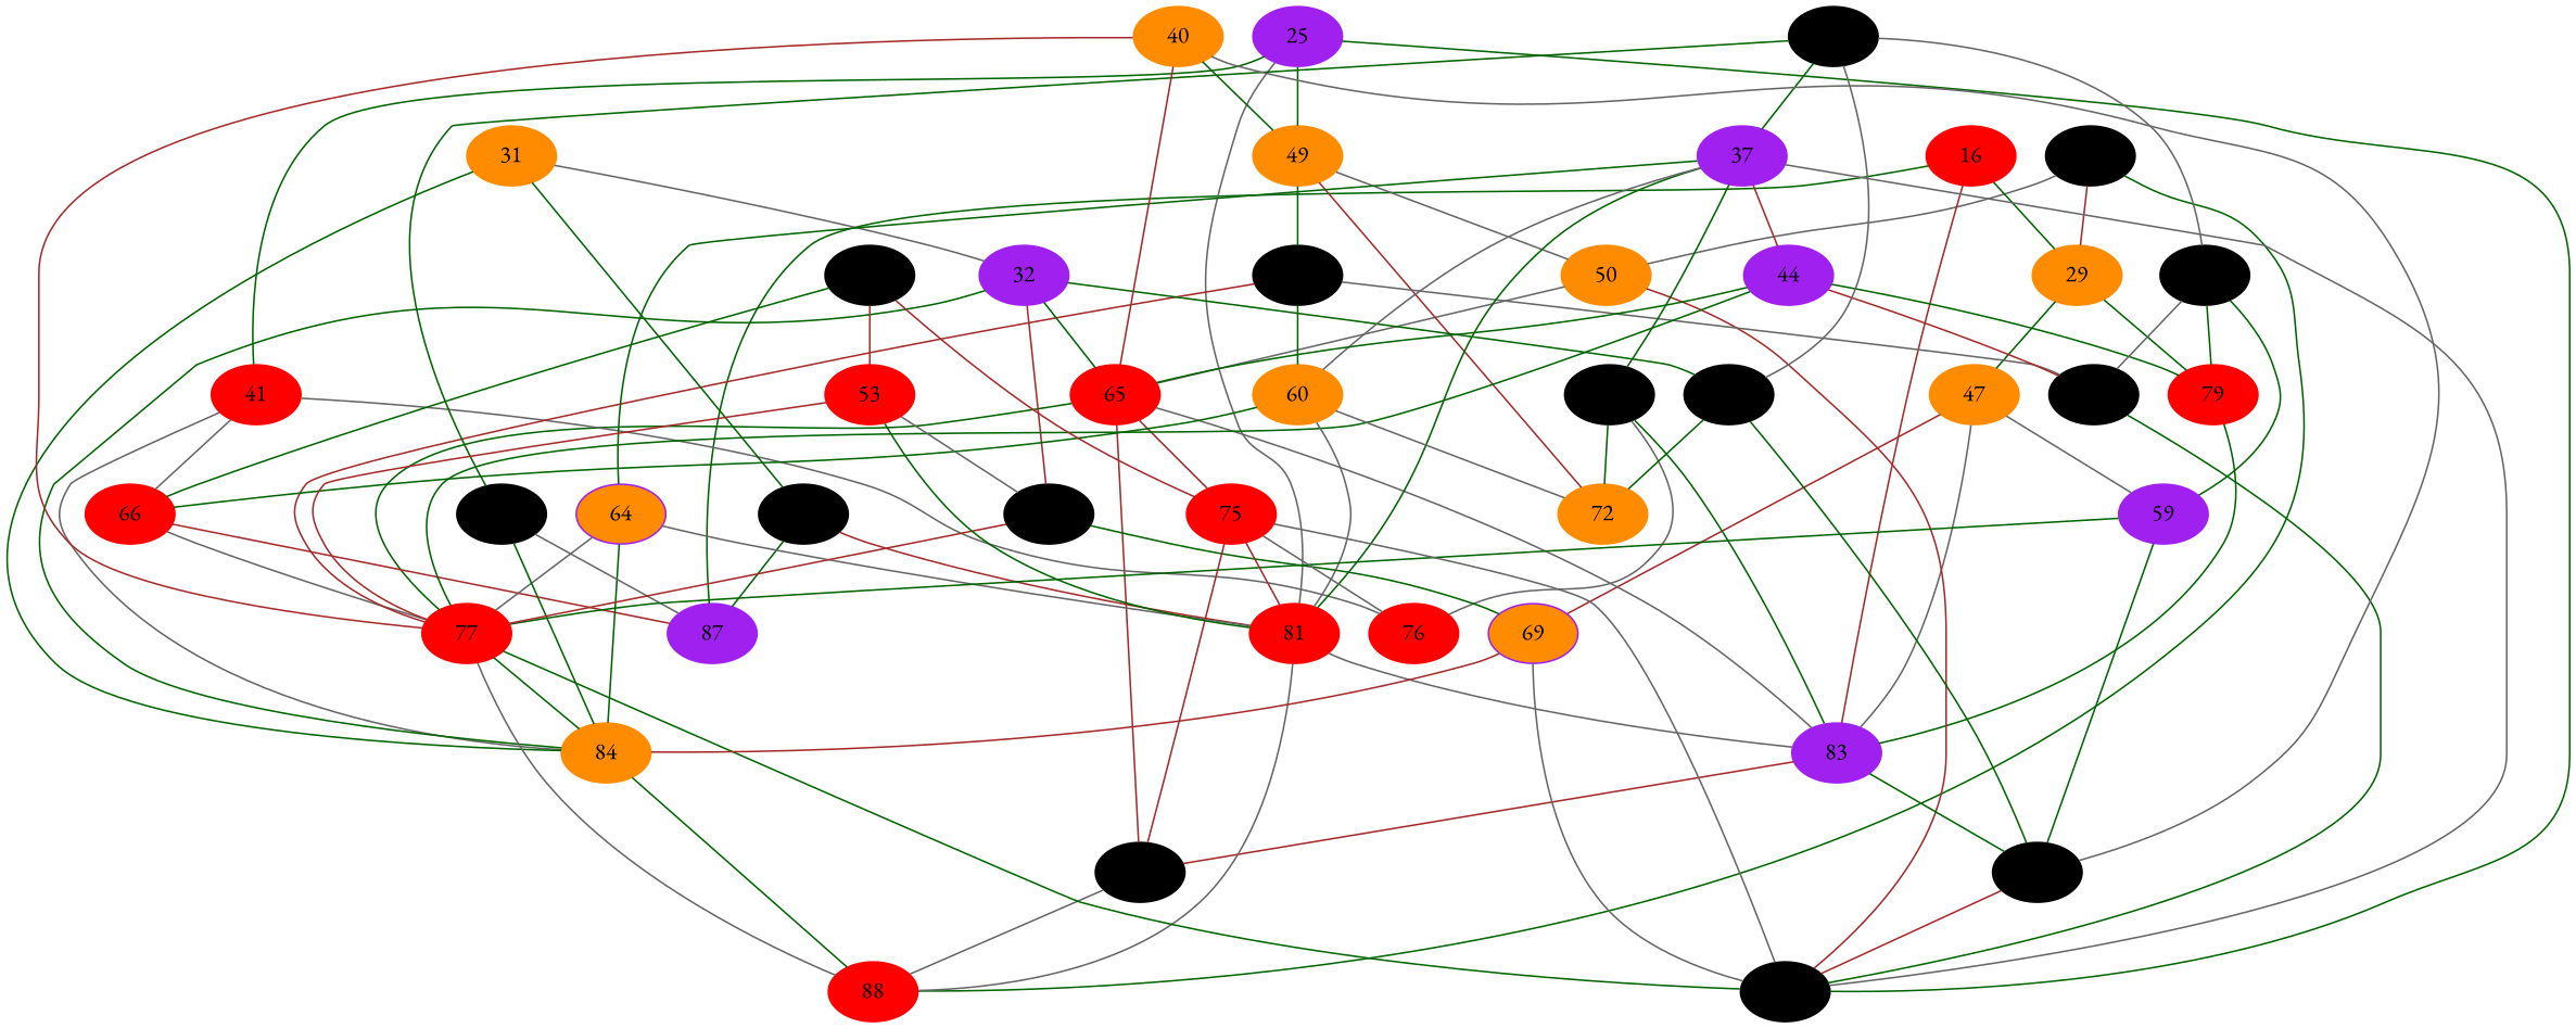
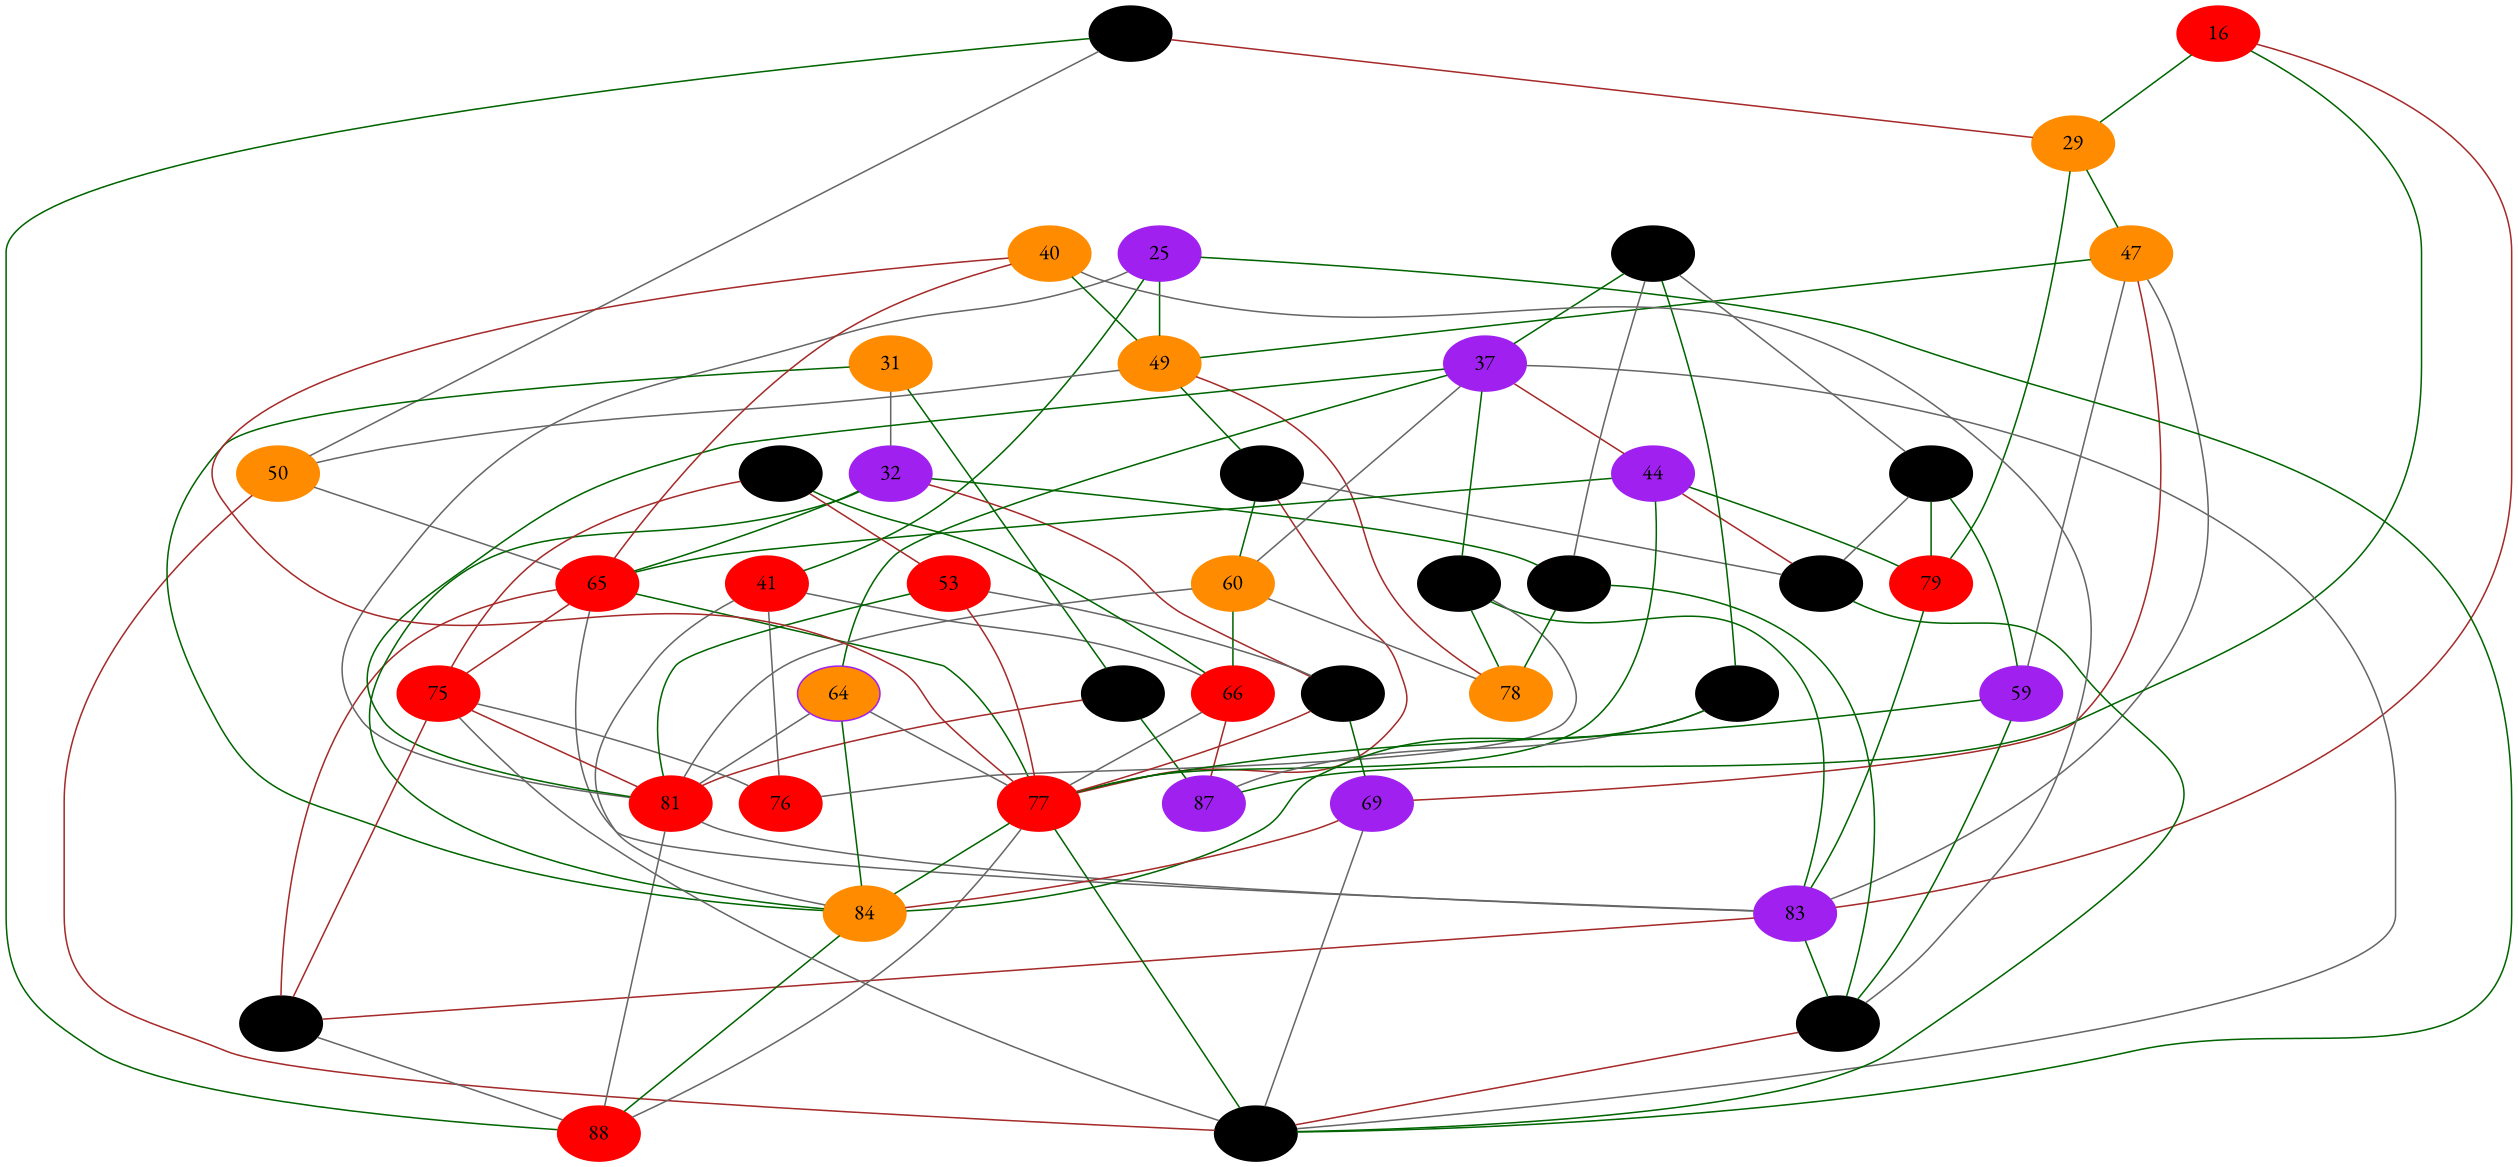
  graph {
    fontname="EB Garamond"
    node [color=black fontname="EB Garamond" style=filled]
    edge [color=darkgreen fontname="EB Garamond"]
    29 [color=darkorange super="+20"]
    79 [color=red]
    47 [color=darkorange]
    2
    50 [color=darkorange]
    88 [color=red super="+18+35+51"]
    89 [super="+1+36+6+27+11"]
    65 [color=red super="+4+5+33"]
    16 [color=red]
    83 [color=purple super="+17+45"]
    87 [color=purple super="+82"]
    86 [super="+48"]
    85 [super="+58"]
    25 [color=purple]
    41 [color=red]
    49 [color=darkorange super="+39"]
    81 [color=red super="+3+28+68"]
    84 [color=darkorange super="+72"]
    66 [color=red super="+7"]
    76 [color=red]
-   78 [color=darkorange label=72]
+   78 [color=darkorange]
    55
    31 [color=darkorange]
    32 [color=purple]
    54
    37 [color=purple super="+34"]
    44 [color=purple super="+21"]
    60 [color=darkorange super="+15"]
    64 [color=purple fillcolor=darkorange super="+14"]
    67
    30
    43
    46
    80
    63
    59 [color=purple]
    62
    77 [color=red super="+74+71+26"]
-   69 [color=purple fillcolor=darkorange]
+   69 [color=purple]
    75 [color=red super="+73+70"]
    53 [color=red]
    38
    40 [color=darkorange super="+12"]
    29 -- 79
    29 -- 47
    79 -- 83
    47 -- 83 [color=gray40]
+   47 -- 49
    47 -- 59 [color=gray40]
    47 -- 69 [color=brown]
    2 -- 29 [color=brown weight=2]
    2 -- 50 [color=gray40]
    2 -- 88
    50 -- 89 [color=brown]
    50 -- 65 [color=gray40]
    65 -- 83 [color=gray40]
    65 -- 85 [color=brown weight=3]
    65 -- 77 [weight=2]
    65 -- 75 [color=brown weight=2]
    16 -- 29 [weight=2]
    16 -- 83 [color=brown]
    16 -- 87
    83 -- 86
    83 -- 85 [color=brown]
    86 -- 89 [color=brown weight=2]
    85 -- 88 [color=gray40]
    25 -- 89
    25 -- 41
    25 -- 49
    25 -- 81 [color=gray40]
    41 -- 84 [color=gray40]
    41 -- 66 [color=gray40]
    41 -- 76 [color=gray40]
    49 -- 50 [color=gray40]
    49 -- 78 [color=brown]
    49 -- 55
    81 -- 88 [color=gray40 weight=3]
    81 -- 83 [color=gray40]
    84 -- 88
    66 -- 87 [color=brown]
    66 -- 77 [color=gray40]
    55 -- 60
    55 -- 63 [color=gray40]
    55 -- 77 [color=brown]
    31 -- 84
    31 -- 32 [color=gray40]
    31 -- 54
    32 -- 65
    32 -- 84
    32 -- 43
    32 -- 62 [color=brown]
    54 -- 87 [weight=2]
    54 -- 81 [color=brown]
    37 -- 89 [color=gray40 weight=2]
    37 -- 81
    37 -- 44 [color=brown]
    37 -- 60 [color=gray40]
    37 -- 64
    37 -- 67
    44 -- 79
    44 -- 65
    44 -- 63 [color=brown]
    44 -- 77
    60 -- 81 [color=gray40]
    60 -- 66 [weight=2]
    60 -- 78 [color=gray40]
    64 -- 81 [color=gray40]
    64 -- 84 [weight=3]
    64 -- 77 [color=gray40]
    67 -- 83
    67 -- 76 [color=gray40]
    67 -- 78
    30 -- 37
    30 -- 43 [color=gray40]
    30 -- 46 [color=gray40]
    30 -- 80
    43 -- 86
    43 -- 78
    46 -- 79
    46 -- 63 [color=gray40]
    46 -- 59
    80 -- 87 [color=gray40 weight=2]
    80 -- 84
    63 -- 89
    59 -- 86
    59 -- 77
    62 -- 77 [color=brown]
    62 -- 69
    77 -- 88 [color=gray40 weight=4]
    77 -- 89 [weight=4]
    77 -- 84
    69 -- 89 [color=gray40]
    69 -- 84 [color=brown]
    75 -- 89 [color=gray40 weight=2]
    75 -- 85 [color=brown]
    75 -- 81 [color=brown weight=2]
    75 -- 76 [color=gray40 weight=2]
    53 -- 81
    53 -- 62 [color=gray40]
    53 -- 77 [color=brown]
    38 -- 66
    38 -- 75 [color=brown]
    38 -- 53 [color=brown]
    40 -- 65 [color=brown]
    40 -- 86 [color=gray40]
    40 -- 49 [weight=2]
    40 -- 77 [color=brown]
  }
